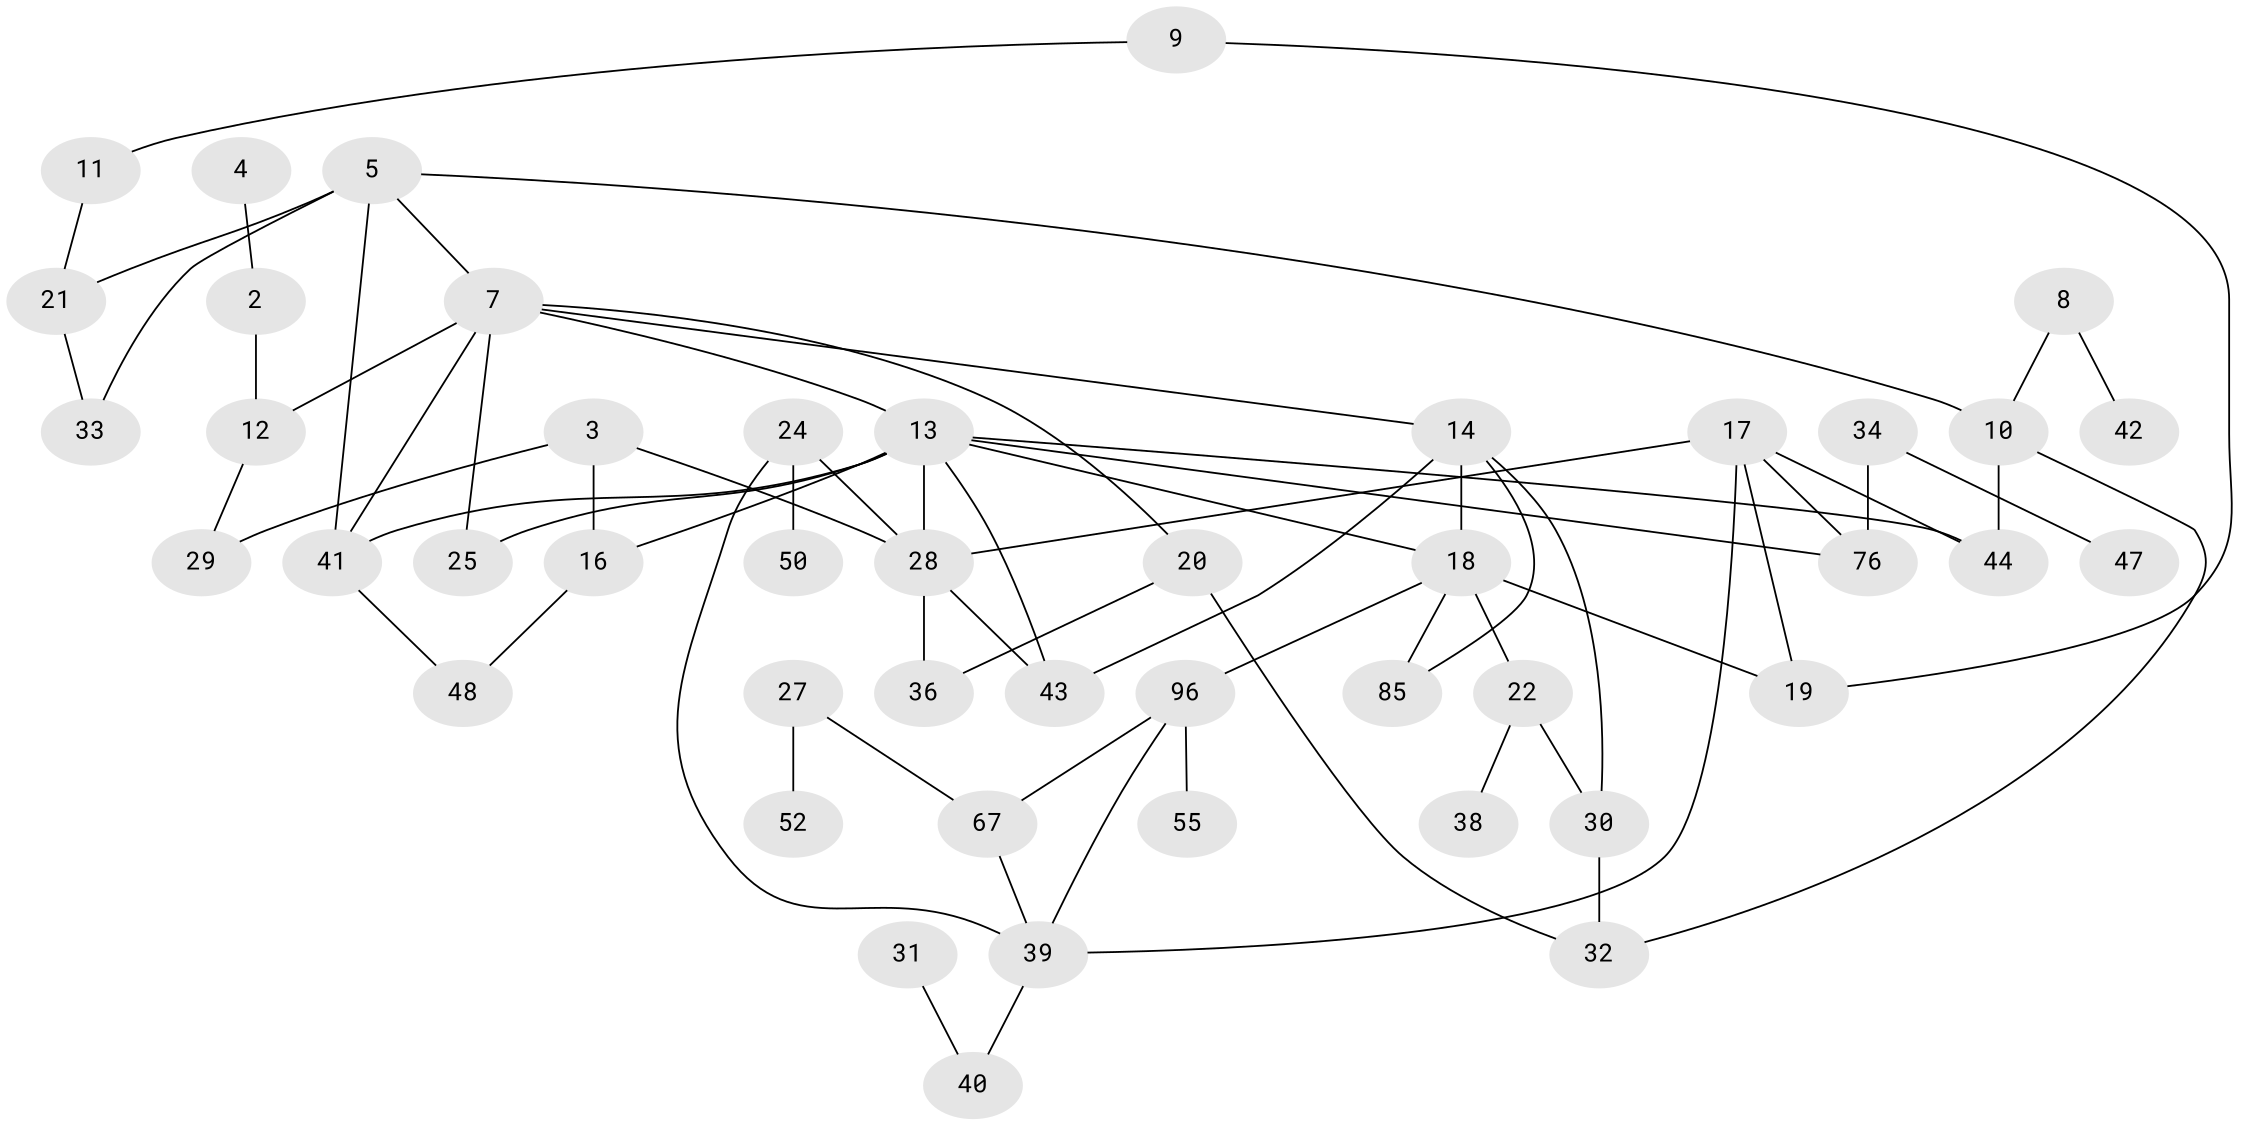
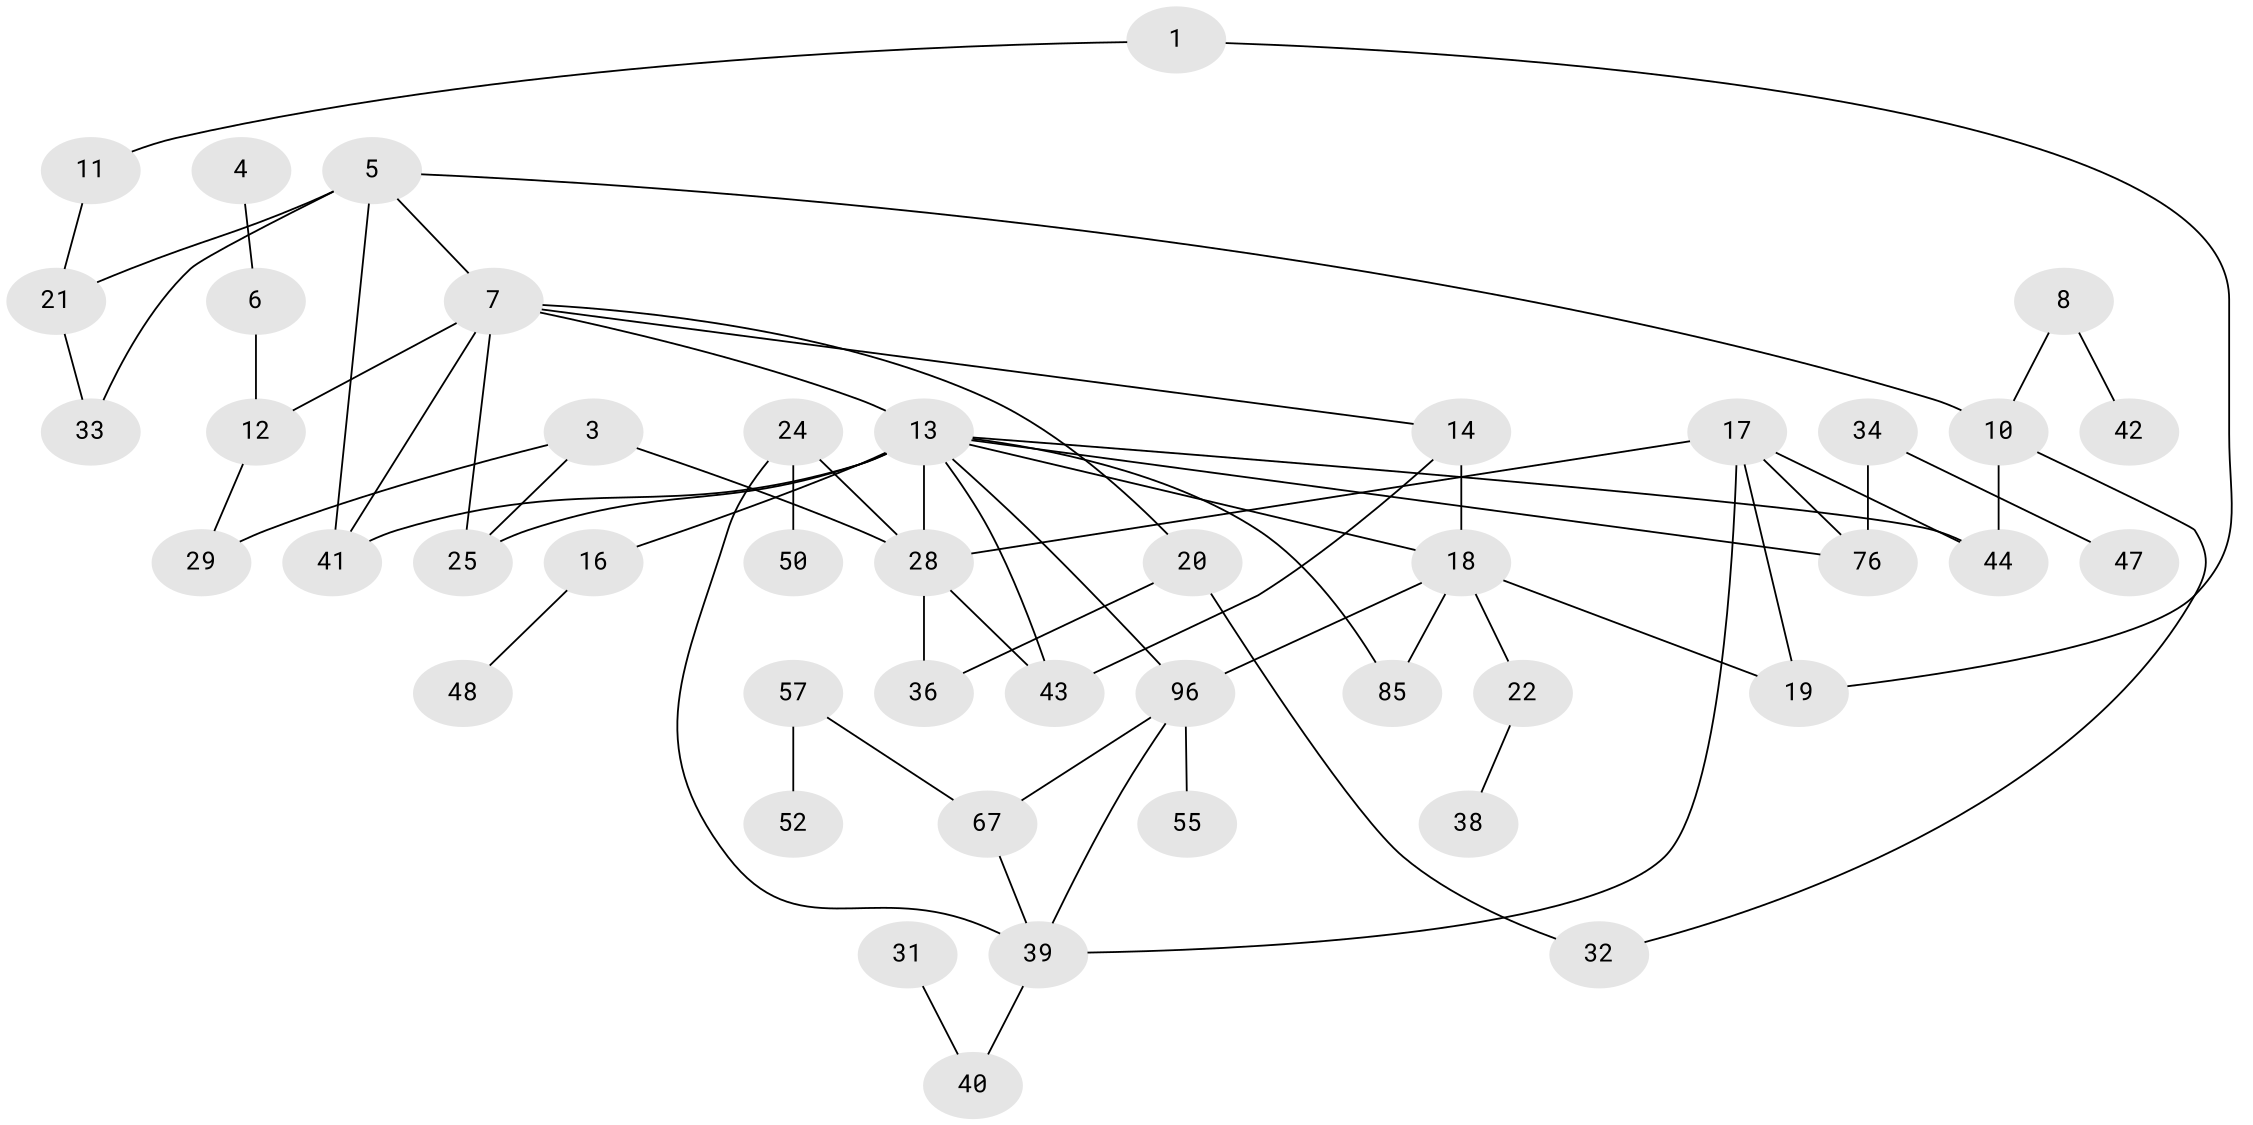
  graph {
    fontname="Roboto Mono"
    node [color=gray90 fontname="Roboto Mono" style=filled]
    edge [fontname="Roboto Mono" weight=1.0]
-   1 [label=9]
+   1
    11
    19
    21
    33
    31
    40
    n8 [label=55]
    3
    16
    28
    29
    4
-   6 [label=2]
+   6
    48
    43
    36
    12
    5
    7
    10
    41
    13
    20
    25
    14
    32
    44
    18
    n30 [label=96]
    n31 [label=85]
    n32 [label=76]
    8
    42
    22
-   30
    38
    39
    n39 [label=67]
    17
    24
    50
-   27
+   27 [label=57]
    52
    34
    47
    1 -- 11
    1 -- 19
    11 -- 21
    21 -- 33
    31 -- 40
-   3 -- 16
+   3 -- 25
    3 -- 28
    3 -- 29
    16 -- 48
    28 -- 43
    28 -- 36
    4 -- 6
    6 -- 12
    12 -- 29
    5 -- 21
    5 -- 33
    5 -- 7
    5 -- 10
    5 -- 41
    7 -- 12
    7 -- 41
    7 -- 13
    7 -- 20
    7 -- 25
    7 -- 14
    10 -- 32
    10 -- 44
-   41 -- 48
    13 -- 16
    13 -- 28 [weight=2.0]
    13 -- 43
    13 -- 41 [weight=2.0]
    13 -- 25
    13 -- 44
    13 -- 18
-   14 -- n31
+   13 -- n30
+   13 -- n31
    13 -- n32
    20 -- 36
    20 -- 32
    14 -- 43
    14 -- 18
-   14 -- 30
    18 -- 19
    18 -- n30
    18 -- n31
    18 -- 22
    n30 -- n8
    n30 -- 39
    n30 -- n39
    8 -- 10
    8 -- 42
-   22 -- 30
    22 -- 38
-   30 -- 32
    39 -- 40
    n39 -- 39
    17 -- 19
    17 -- 28
    17 -- 44
    17 -- n32
    17 -- 39
    24 -- 28
    24 -- 39
    24 -- 50
    27 -- n39
    27 -- 52
    34 -- n32
    34 -- 47
  }
